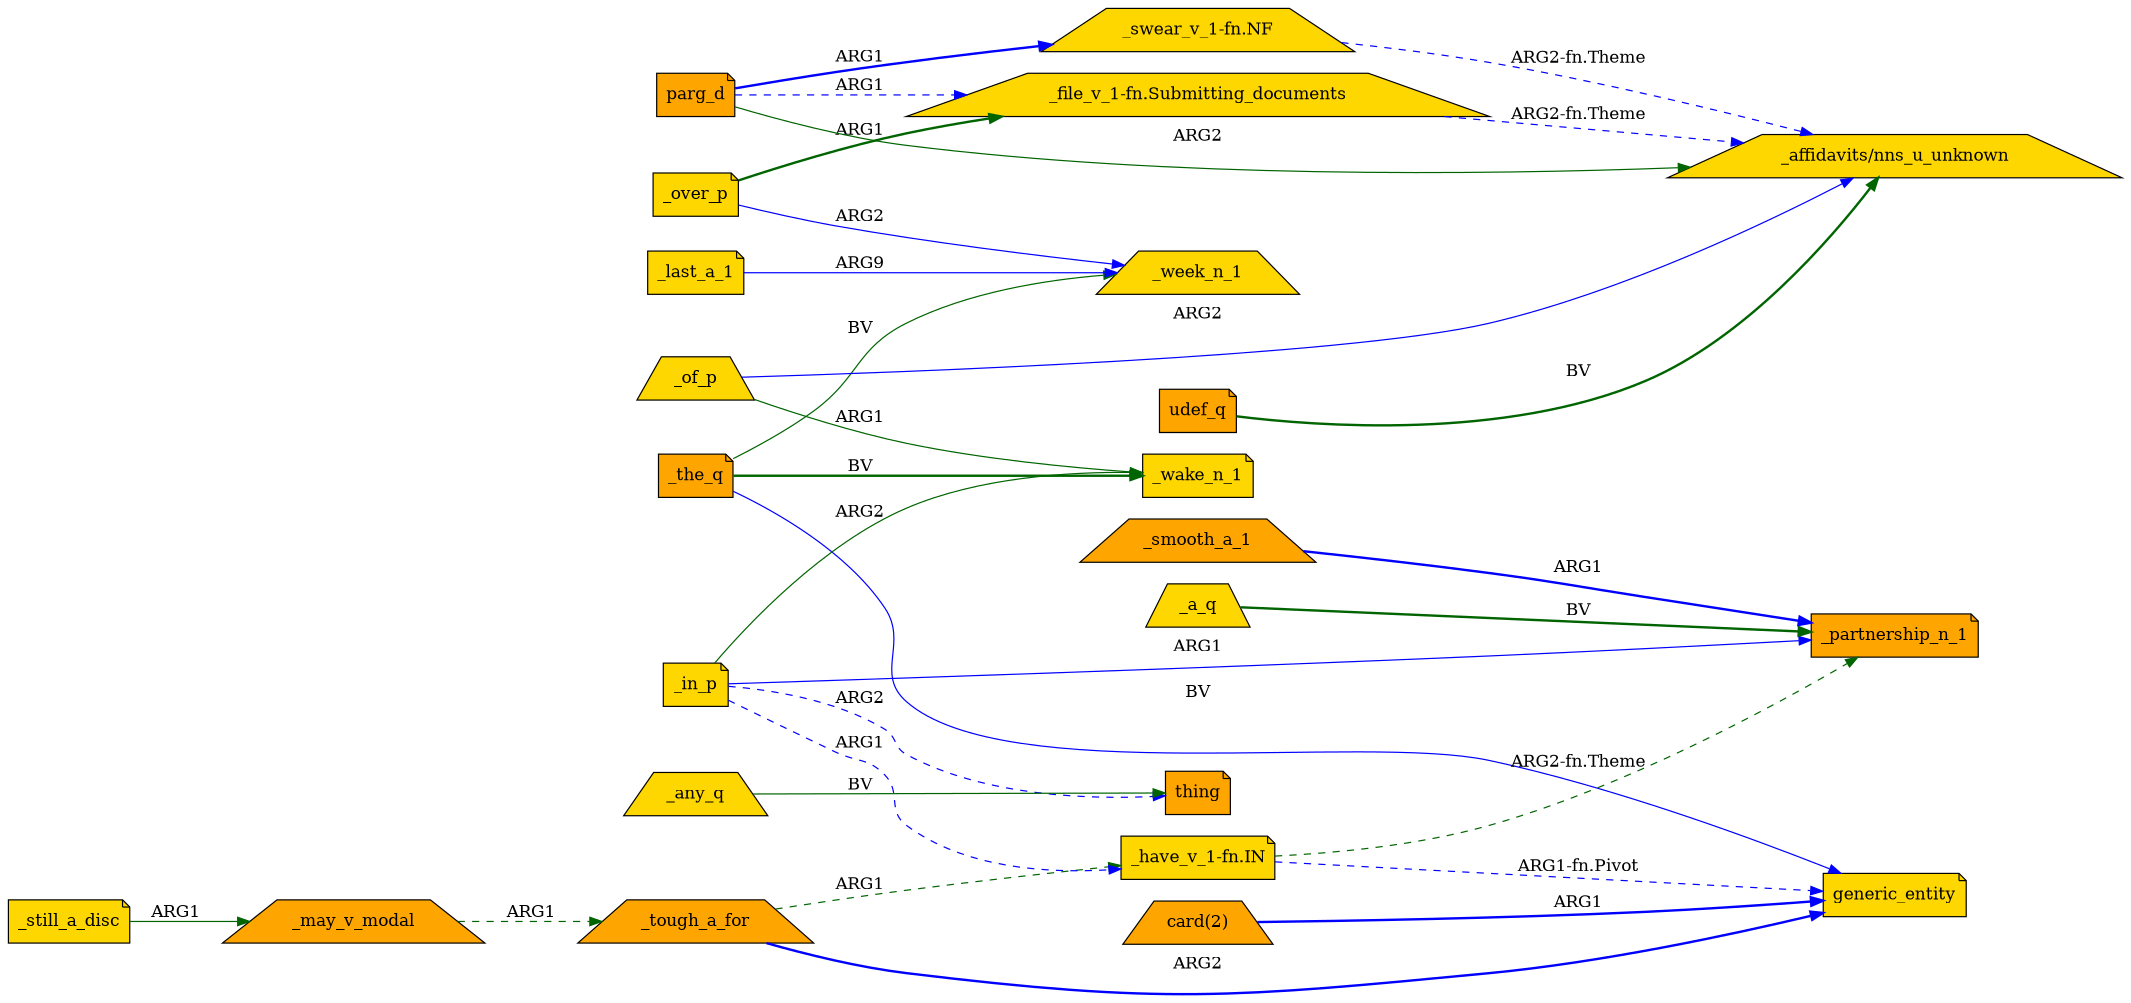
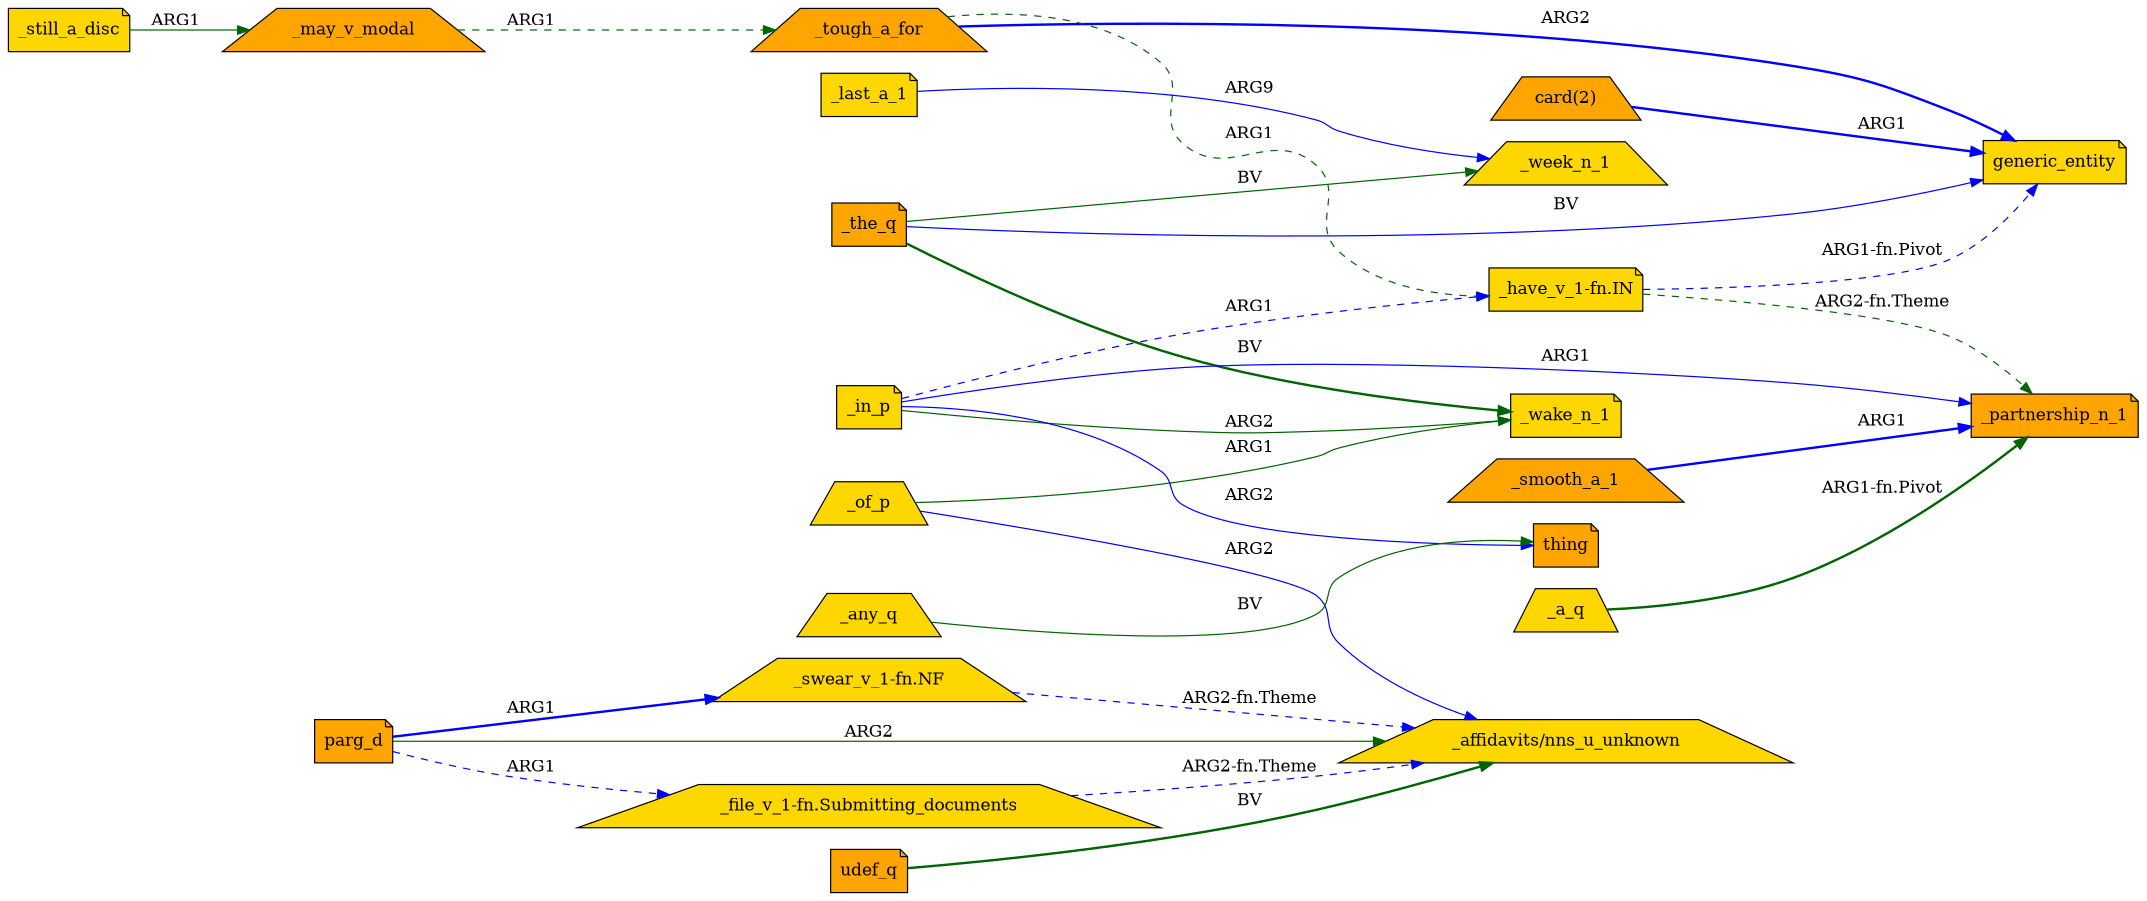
  digraph {
    rankdir=LR
    node [fillcolor=gold shape=note style=filled]
    edge [color=blue style=solid]
    _the_q [fillcolor=orange]
    generic_entity
    _wake_n_1
    _week_n_1 [shape=trapezium]
-   _over_p
    "_file_v_1-fn.Submitting_documents" [shape=trapezium]
    "_affidavits/nns_u_unknown" [shape=trapezium]
    "_swear_v_1-fn.NF" [shape=trapezium]
    "_have_v_1-fn.IN"
    _partnership_n_1 [fillcolor=orange]
    parg_d [fillcolor=orange]
    _of_p [shape=trapezium]
    _may_v_modal [fillcolor=orange shape=trapezium]
    _tough_a_for [fillcolor=orange shape=trapezium]
    _in_p
    thing [fillcolor=orange]
    _a_q [shape=trapezium]
    _still_a_disc
    _last_a_1
    _smooth_a_1 [fillcolor=orange shape=trapezium]
    udef_q [fillcolor=orange]
    "card(2)" [fillcolor=orange shape=trapezium]
    _any_q [shape=trapezium]
    _the_q -> generic_entity [label=BV]
    _the_q -> _wake_n_1 [color=darkgreen label=BV style=bold]
    _the_q -> _week_n_1 [color=darkgreen label=BV]
-   _over_p -> _week_n_1 [label=ARG2]
-   _over_p -> "_file_v_1-fn.Submitting_documents" [color=darkgreen label=ARG1 style=bold]
    "_file_v_1-fn.Submitting_documents" -> "_affidavits/nns_u_unknown" [label="ARG2-fn.Theme" style=dashed]
    "_swear_v_1-fn.NF" -> "_affidavits/nns_u_unknown" [label="ARG2-fn.Theme" style=dashed]
    "_have_v_1-fn.IN" -> generic_entity [label="ARG1-fn.Pivot" style=dashed]
    "_have_v_1-fn.IN" -> _partnership_n_1 [color=darkgreen label="ARG2-fn.Theme" style=dashed]
    parg_d -> "_file_v_1-fn.Submitting_documents" [label=ARG1 style=dashed]
    parg_d -> "_affidavits/nns_u_unknown" [color=darkgreen label=ARG2]
    parg_d -> "_swear_v_1-fn.NF" [label=ARG1 style=bold]
    _of_p -> _wake_n_1 [color=darkgreen label=ARG1]
    _of_p -> "_affidavits/nns_u_unknown" [label=ARG2]
    _may_v_modal -> _tough_a_for [color=darkgreen label=ARG1 style=dashed]
    _tough_a_for -> generic_entity [label=ARG2 style=bold]
    _tough_a_for -> "_have_v_1-fn.IN" [color=darkgreen label=ARG1 style=dashed]
    _in_p -> _wake_n_1 [color=darkgreen label=ARG2]
    _in_p -> "_have_v_1-fn.IN" [label=ARG1 style=dashed]
    _in_p -> _partnership_n_1 [label=ARG1]
-   _in_p -> thing [label=ARG2 style=dashed]
-   _a_q -> _partnership_n_1 [color=darkgreen label=BV style=bold]
+   _in_p -> thing [label=ARG2]
+   _a_q -> _partnership_n_1 [color=darkgreen label="ARG1-fn.Pivot" style=bold]
    _still_a_disc -> _may_v_modal [color=darkgreen label=ARG1]
    _last_a_1 -> _week_n_1 [label=ARG9]
    _smooth_a_1 -> _partnership_n_1 [label=ARG1 style=bold]
    udef_q -> "_affidavits/nns_u_unknown" [color=darkgreen label=BV style=bold]
    "card(2)" -> generic_entity [label=ARG1 style=bold]
    _any_q -> thing [color=darkgreen label=BV]
  }
